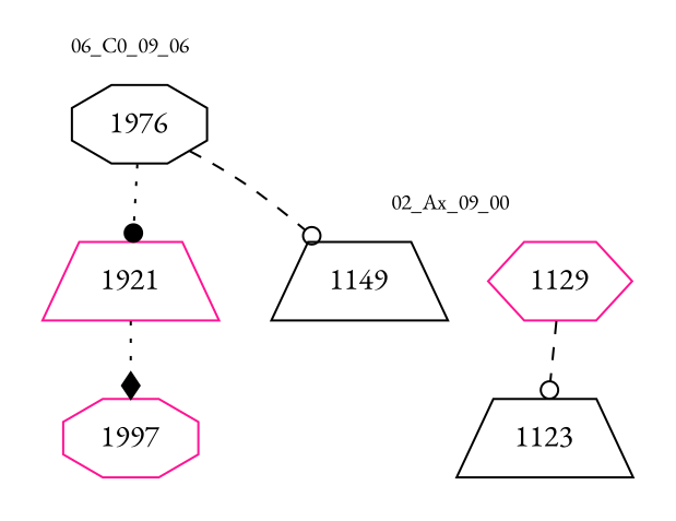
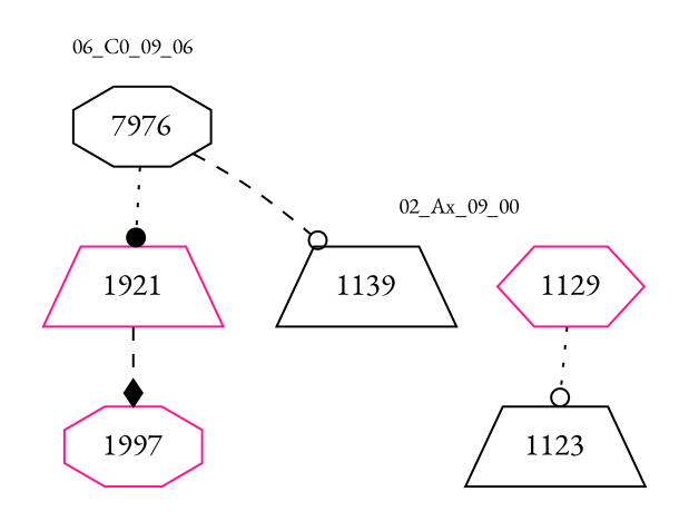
  digraph {
    fontname="EB Garamond"
    node [color=deeppink fontname="EB Garamond" shape=trapezium]
    edge [arrowhead=odot color=black fontname="EB Garamond" style=dotted]
    n1 [label=1129 shape=hexagon]
    n2 [color=black label=1123]
-   n3 [color=black label=1149]
-   n4 [color=black label=1976 shape=octagon]
+   n3 [color=black label=1139]
+   n4 [color=black label=7976 shape=octagon]
    n5 [label=1921]
    n6 [label=1997 shape=octagon]
    subgraph cluster_1 {
      color=white
      fontsize=10
      label="02_Ax_09_00"
      n1
      n2
      n3
    }
    subgraph cluster_2 {
      color=white
      fontsize=10
      label="06_C0_09_06"
      n4
      n5
      n6
    }
-   n1 -> n2 [style=dashed]
+   n1 -> n2
    n4 -> n3 [style=dashed]
    n4 -> n5 [arrowhead=dot]
-   n5 -> n6 [arrowhead=diamond]
+   n5 -> n6 [arrowhead=diamond style=dashed]
  }
